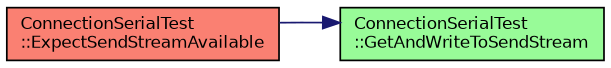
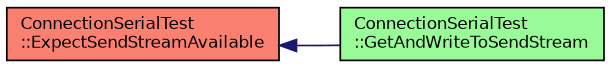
  digraph {
    rankdir=LR
    node [color=black fontname=Helvetica fontsize=10 shape=record style=filled]
    n1 [fillcolor=salmon fontcolor=black height=0.2 label="ConnectionSerialTest\l::ExpectSendStreamAvailable" width=0.4]
    n2 [fillcolor=palegreen height=0.2 label="ConnectionSerialTest\l::GetAndWriteToSendStream" width=0.4]
-   n2 -> n1 [color=midnightblue dir=back fontname=Helvetica fontsize=10 labelfontname=Helvetica labelfontsize=10 style=solid]
+   n1 -> n2 [color=midnightblue dir=back fontname=Helvetica fontsize=10 labelfontname=Helvetica labelfontsize=10 style=solid]
  }
